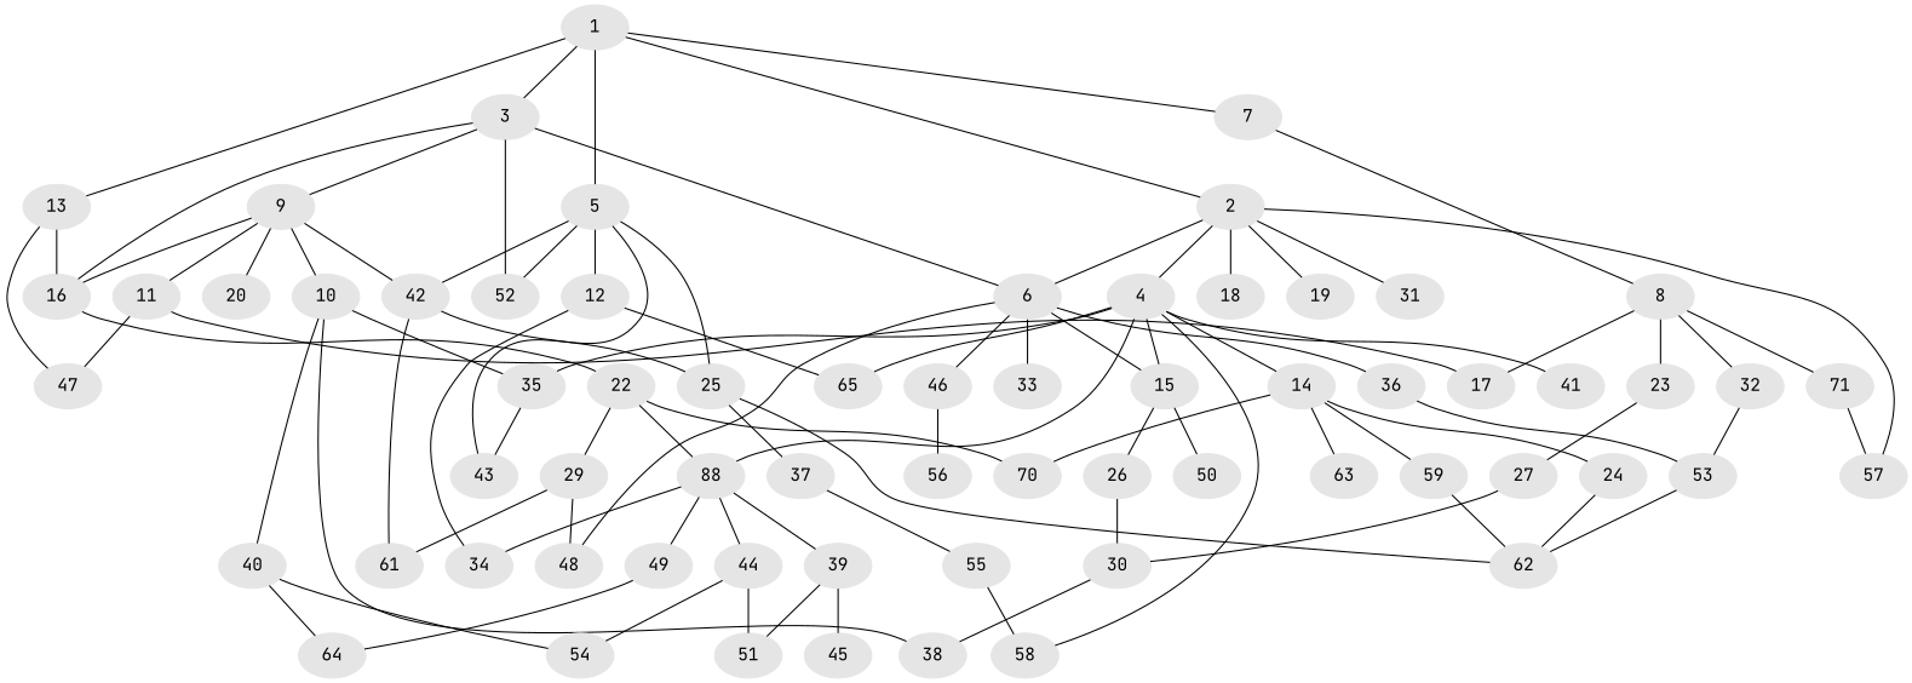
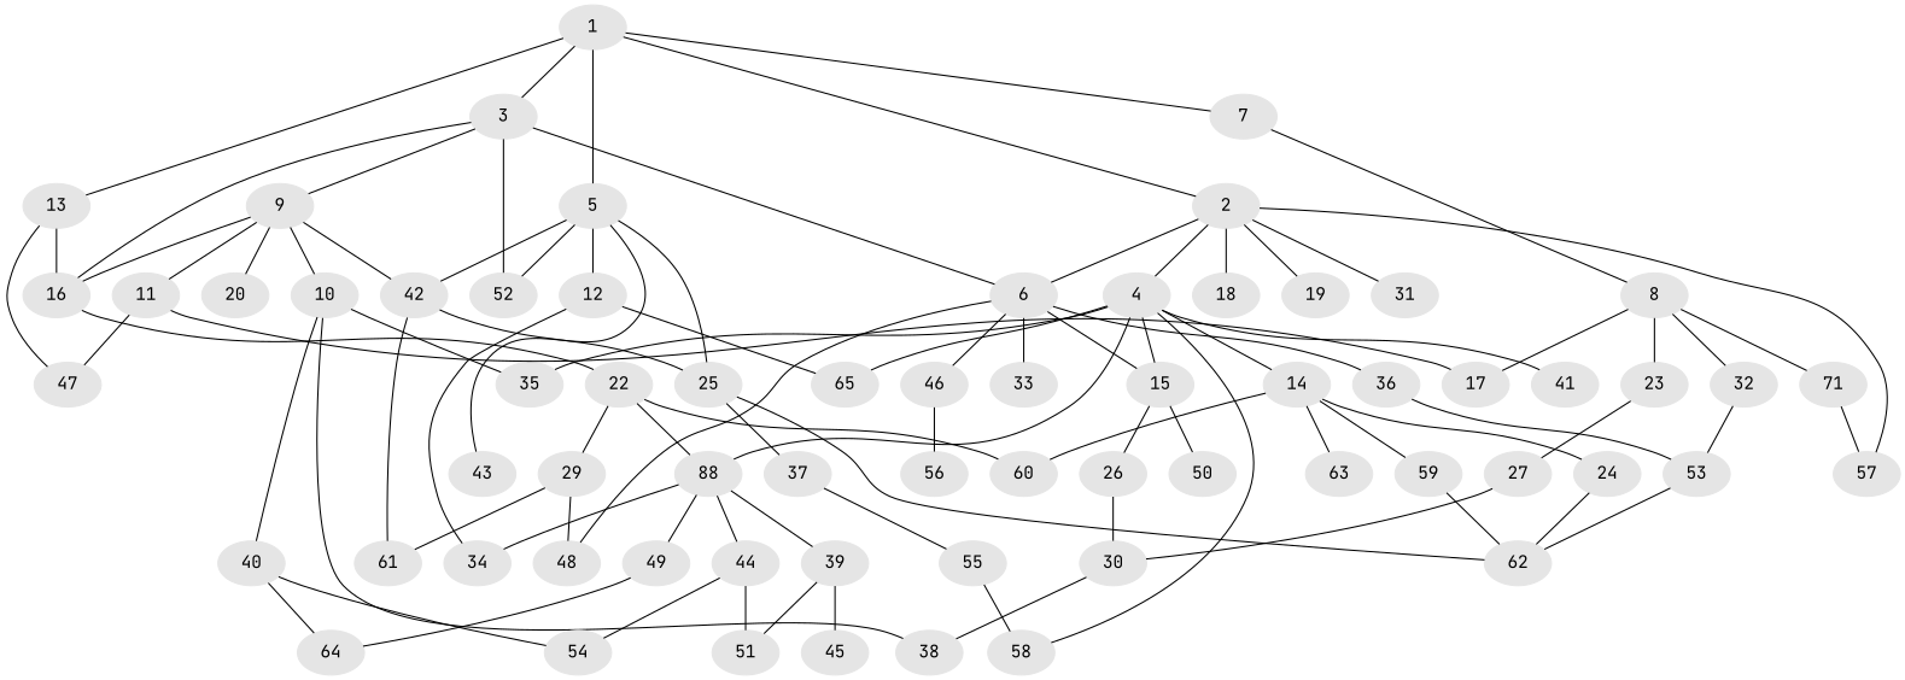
  graph {
    fontname="JetBrains Mono"
    node [color=gray90 fontname="JetBrains Mono" style=filled]
    edge [fontname="JetBrains Mono"]
    1
    2
    3
    5
    7
    13
    4
    6
    18
    19
    31
    57
    9
    16
    52
    12
    25
    42
    43
    8
    47
    14
    15
    n24 [label=88]
    35
    41
    58
    65
    33
    36
    46
    48
    10
    11
    20
    22
    24
    59
-   60 [label=70]
+   60
    63
    26
    50
    34
    39
    44
    49
    62
    37
    61
    53
    56
    17
    n53 [label=71]
    23
    32
    27
    38
    40
    54
    64
    30
    29
    55
    45
    51
    1 -- 2
    1 -- 3
    1 -- 5
    1 -- 7
    1 -- 13
    2 -- 4
    2 -- 6
    2 -- 18
    2 -- 19
    2 -- 31
    2 -- 57
    3 -- 6
    3 -- 9
    3 -- 16
    3 -- 52
    5 -- 52
    5 -- 12
    5 -- 25
    5 -- 42
    5 -- 43
    7 -- 8
    13 -- 16
    13 -- 47
    4 -- 14
    4 -- 15
    4 -- n24
    4 -- 35
    4 -- 41
    4 -- 58
    4 -- 65
    6 -- 15
    6 -- 33
    6 -- 36
    6 -- 46
    6 -- 48
    9 -- 16
    9 -- 42
    9 -- 10
    9 -- 11
    9 -- 20
    16 -- 22
    12 -- 65
    12 -- 34
    25 -- 62
    25 -- 37
    42 -- 25
    42 -- 61
    8 -- 17
    8 -- n53
    8 -- 23
    8 -- 32
    14 -- 24
    14 -- 59
    14 -- 60
    14 -- 63
    15 -- 26
    15 -- 50
    n24 -- 34
    n24 -- 39
    n24 -- 44
    n24 -- 49
-   35 -- 43
    36 -- 53
    46 -- 56
    10 -- 35
    10 -- 38
    10 -- 40
    11 -- 47
    11 -- 17
    22 -- n24
    22 -- 60
    22 -- 29
    24 -- 62
    59 -- 62
    26 -- 30
    39 -- 45
    39 -- 51
    44 -- 54
    44 -- 51
    49 -- 64
    37 -- 55
    53 -- 62
    n53 -- 57
    23 -- 27
    32 -- 53
    27 -- 30
    40 -- 54
    40 -- 64
    30 -- 38
    29 -- 48
    29 -- 61
    55 -- 58
  }
